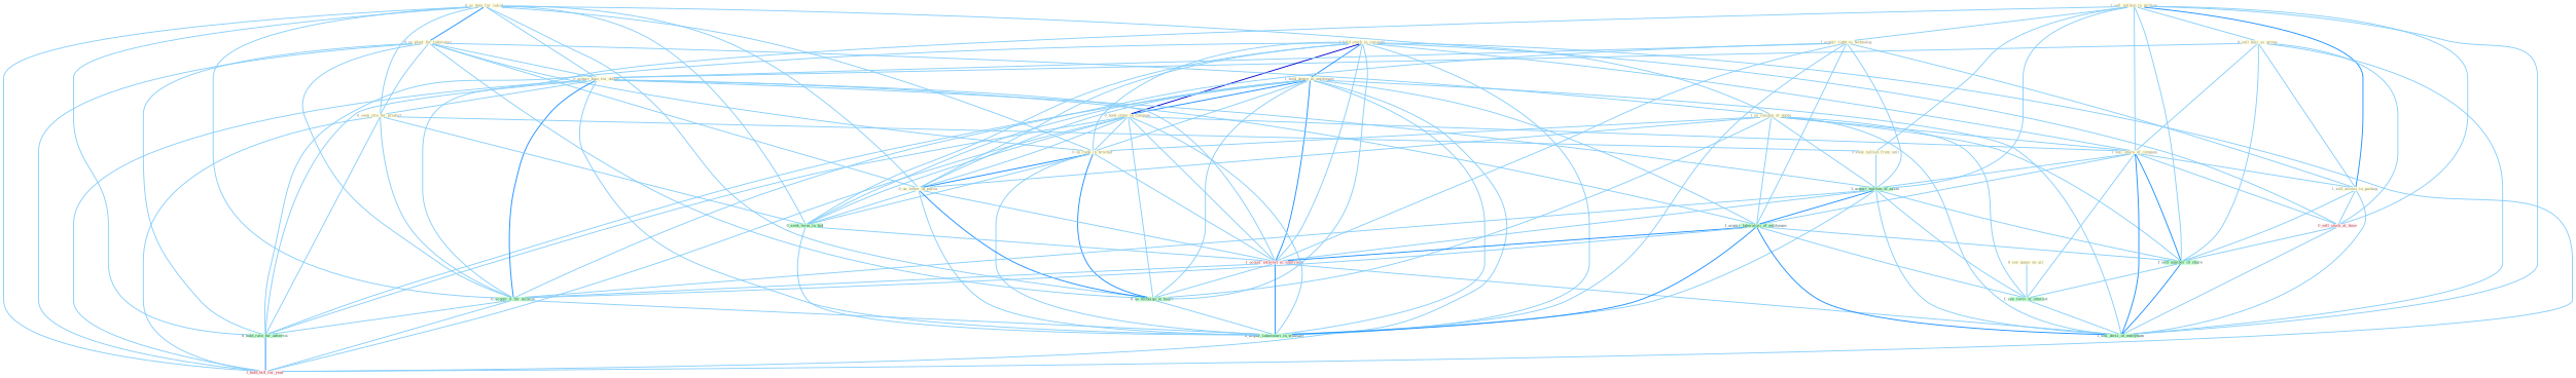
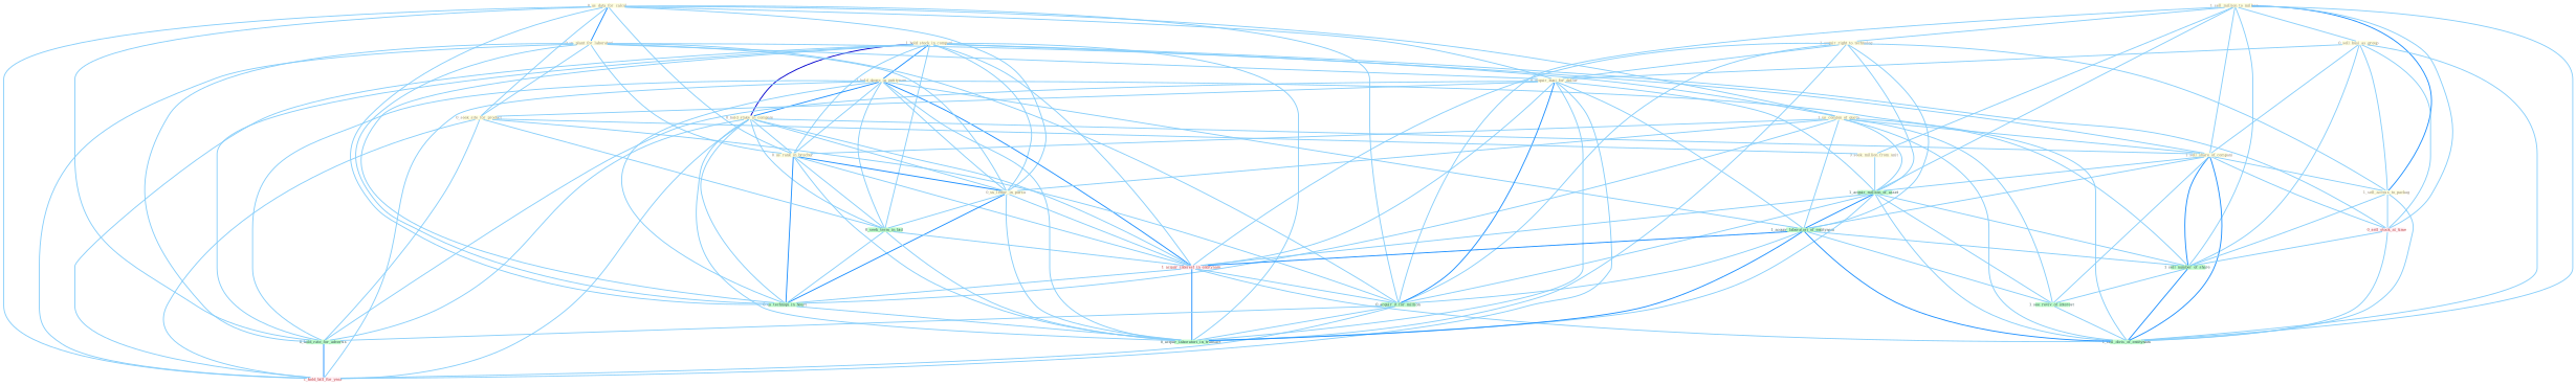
  graph {
    node [color="#ffffe0" fixedsize=true fontcolor="#8b7d6b" fontsize=4 shape=polygon style=filled]
    edge [color="#87cefa" w=1]
    "0_us_data_for_calcul " [height=.06 width=.5]
    "1_sell_million_to_million " [height=.06 width=.5]
    "0_sell_busi_as_group " [height=.06 width=.5]
    "1_hold_stock_in_compani " [height=.06 width=.5]
    "1_acquir_right_to_technolog " [height=.06 width=.5]
    "1_hold_degre_in_entitynam " [height=.06 width=.5]
    "0_us_plant_for_laboratori " [height=.06 width=.5]
    "0_hold_stake_in_compani " [height=.06 width=.5]
    "1_us_combin_of_quota " [height=.06 width=.5]
    "0_acquir_busi_for_dollar " [height=.06 width=.5]
    "0_us_rank_in_brochur " [height=.06 width=.5]
    "1_sell_share_of_compani " [height=.06 width=.5]
    "0_seek_site_for_product " [height=.06 width=.5]
    "0_us_letter_in_pursu " [height=.06 width=.5]
    "0_seek_million_from_unit " [height=.06 width=.5]
    "1_sell_access_to_packag " [height=.06 width=.5]
-   "0_see_game_on_air " [height=.06 width=.5]
    "1_acquir_interest_in_entitynam " [color="#fff0f5" fontcolor="#b22222" height=.06 width=.5]
    "0_sell_stock_at_time " [color="#fff0f5" fontcolor="#b22222" height=.06 width=.5]
    "1_hold_bill_for_year " [color="#fff0f5" fontcolor="#b22222" height=.06 width=.5]
    "0_us_techniqu_in_heart " [color="#BDFCC9" fontcolor="#2f4f4f" height=.06 width=.5]
    "0_acquir_it_for_million " [color="#BDFCC9" fontcolor="#2f4f4f" height=.06 width=.5]
    "0_hold_rate_for_advertis " [color="#BDFCC9" fontcolor="#2f4f4f" height=.06 width=.5]
    "1_acquir_million_of_asset " [color="#BDFCC9" fontcolor="#2f4f4f" height=.06 width=.5]
    "1_sell_number_of_share " [color="#BDFCC9" fontcolor="#2f4f4f" height=.06 width=.5]
    "1_sell_divis_of_entitynam " [color="#BDFCC9" fontcolor="#2f4f4f" height=.06 width=.5]
    "0_seek_term_in_bid " [color="#BDFCC9" fontcolor="#2f4f4f" height=.06 width=.5]
    "0_acquir_laboratori_in_transact " [color="#BDFCC9" fontcolor="#2f4f4f" height=.06 width=.5]
    "1_acquir_laboratori_of_entitynam " [color="#BDFCC9" fontcolor="#2f4f4f" height=.06 width=.5]
    "1_see_reviv_of_interest " [color="#BDFCC9" fontcolor="#2f4f4f" height=.06 width=.5]
    subgraph sub_1 {
      "0_us_data_for_calcul "
      "1_sell_million_to_million "
      "0_sell_busi_as_group "
      "1_hold_stock_in_compani "
      "1_acquir_right_to_technolog "
      "1_hold_degre_in_entitynam "
      "0_us_plant_for_laboratori "
      "0_hold_stake_in_compani "
      "1_us_combin_of_quota "
      "0_acquir_busi_for_dollar "
      "0_us_rank_in_brochur "
      "1_sell_share_of_compani "
      "0_seek_site_for_product "
      "0_us_letter_in_pursu "
      "0_seek_million_from_unit "
      "1_sell_access_to_packag "
-     "0_see_game_on_air "
    }
    subgraph sub_2 {
      "1_acquir_interest_in_entitynam "
      "0_sell_stock_at_time "
      "1_hold_bill_for_year "
    }
    "0_us_data_for_calcul " -- "0_us_plant_for_laboratori " [color="#1e90ff" w=2]
    "0_us_data_for_calcul " -- "1_us_combin_of_quota "
    "0_us_data_for_calcul " -- "0_acquir_busi_for_dollar "
    "0_us_data_for_calcul " -- "0_us_rank_in_brochur "
    "0_us_data_for_calcul " -- "0_seek_site_for_product "
    "0_us_data_for_calcul " -- "0_us_letter_in_pursu "
    "0_us_data_for_calcul " -- "1_hold_bill_for_year "
    "0_us_data_for_calcul " -- "0_us_techniqu_in_heart "
    "0_us_data_for_calcul " -- "0_acquir_it_for_million "
    "0_us_data_for_calcul " -- "0_hold_rate_for_advertis "
    "1_sell_million_to_million " -- "0_sell_busi_as_group "
    "1_sell_million_to_million " -- "1_acquir_right_to_technolog "
    "1_sell_million_to_million " -- "1_sell_share_of_compani "
    "1_sell_million_to_million " -- "0_seek_million_from_unit "
    "1_sell_million_to_million " -- "1_sell_access_to_packag " [color="#1e90ff" w=2]
    "1_sell_million_to_million " -- "0_sell_stock_at_time "
    "1_sell_million_to_million " -- "0_acquir_it_for_million "
    "1_sell_million_to_million " -- "1_acquir_million_of_asset "
    "1_sell_million_to_million " -- "1_sell_number_of_share "
    "1_sell_million_to_million " -- "1_sell_divis_of_entitynam "
    "0_sell_busi_as_group " -- "0_acquir_busi_for_dollar "
    "0_sell_busi_as_group " -- "1_sell_share_of_compani "
    "0_sell_busi_as_group " -- "1_sell_access_to_packag "
    "0_sell_busi_as_group " -- "0_sell_stock_at_time "
    "0_sell_busi_as_group " -- "1_sell_number_of_share "
    "0_sell_busi_as_group " -- "1_sell_divis_of_entitynam "
    "1_hold_stock_in_compani " -- "1_hold_degre_in_entitynam " [color="#1e90ff" w=2]
    "1_hold_stock_in_compani " -- "0_hold_stake_in_compani " [color="#0000cd" w=3]
    "1_hold_stock_in_compani " -- "0_us_rank_in_brochur "
    "1_hold_stock_in_compani " -- "1_sell_share_of_compani "
    "1_hold_stock_in_compani " -- "0_us_letter_in_pursu "
    "1_hold_stock_in_compani " -- "1_acquir_interest_in_entitynam "
    "1_hold_stock_in_compani " -- "0_sell_stock_at_time "
    "1_hold_stock_in_compani " -- "1_hold_bill_for_year "
    "1_hold_stock_in_compani " -- "0_us_techniqu_in_heart "
    "1_hold_stock_in_compani " -- "0_hold_rate_for_advertis "
    "1_hold_stock_in_compani " -- "0_seek_term_in_bid "
    "1_hold_stock_in_compani " -- "0_acquir_laboratori_in_transact "
    "1_acquir_right_to_technolog " -- "0_acquir_busi_for_dollar "
    "1_acquir_right_to_technolog " -- "1_sell_access_to_packag "
    "1_acquir_right_to_technolog " -- "1_acquir_interest_in_entitynam "
    "1_acquir_right_to_technolog " -- "0_acquir_it_for_million "
    "1_acquir_right_to_technolog " -- "1_acquir_million_of_asset "
    "1_acquir_right_to_technolog " -- "0_acquir_laboratori_in_transact "
    "1_acquir_right_to_technolog " -- "1_acquir_laboratori_of_entitynam "
    "1_hold_degre_in_entitynam " -- "0_hold_stake_in_compani " [color="#1e90ff" w=2]
    "1_hold_degre_in_entitynam " -- "0_us_rank_in_brochur "
    "1_hold_degre_in_entitynam " -- "0_us_letter_in_pursu "
    "1_hold_degre_in_entitynam " -- "1_acquir_interest_in_entitynam " [color="#1e90ff" w=2]
    "1_hold_degre_in_entitynam " -- "1_hold_bill_for_year "
    "1_hold_degre_in_entitynam " -- "0_us_techniqu_in_heart "
    "1_hold_degre_in_entitynam " -- "0_hold_rate_for_advertis "
    "1_hold_degre_in_entitynam " -- "1_sell_divis_of_entitynam "
    "1_hold_degre_in_entitynam " -- "0_seek_term_in_bid "
    "1_hold_degre_in_entitynam " -- "0_acquir_laboratori_in_transact "
    "1_hold_degre_in_entitynam " -- "1_acquir_laboratori_of_entitynam "
    "0_us_plant_for_laboratori " -- "1_us_combin_of_quota "
    "0_us_plant_for_laboratori " -- "0_acquir_busi_for_dollar "
    "0_us_plant_for_laboratori " -- "0_us_rank_in_brochur "
    "0_us_plant_for_laboratori " -- "0_seek_site_for_product "
    "0_us_plant_for_laboratori " -- "0_us_letter_in_pursu "
    "0_us_plant_for_laboratori " -- "1_hold_bill_for_year "
    "0_us_plant_for_laboratori " -- "0_us_techniqu_in_heart "
    "0_us_plant_for_laboratori " -- "0_acquir_it_for_million "
    "0_us_plant_for_laboratori " -- "0_hold_rate_for_advertis "
    "0_hold_stake_in_compani " -- "0_us_rank_in_brochur "
    "0_hold_stake_in_compani " -- "1_sell_share_of_compani "
    "0_hold_stake_in_compani " -- "0_us_letter_in_pursu "
    "0_hold_stake_in_compani " -- "1_acquir_interest_in_entitynam "
    "0_hold_stake_in_compani " -- "1_hold_bill_for_year "
    "0_hold_stake_in_compani " -- "0_us_techniqu_in_heart "
    "0_hold_stake_in_compani " -- "0_hold_rate_for_advertis "
    "0_hold_stake_in_compani " -- "0_seek_term_in_bid "
    "0_hold_stake_in_compani " -- "0_acquir_laboratori_in_transact "
    "1_us_combin_of_quota " -- "0_us_rank_in_brochur "
    "1_us_combin_of_quota " -- "1_sell_share_of_compani "
    "1_us_combin_of_quota " -- "0_us_letter_in_pursu "
    "1_us_combin_of_quota " -- "0_us_techniqu_in_heart "
    "1_us_combin_of_quota " -- "1_acquir_million_of_asset "
    "1_us_combin_of_quota " -- "1_sell_number_of_share "
    "1_us_combin_of_quota " -- "1_sell_divis_of_entitynam "
    "1_us_combin_of_quota " -- "1_acquir_laboratori_of_entitynam "
    "1_us_combin_of_quota " -- "1_see_reviv_of_interest "
    "0_acquir_busi_for_dollar " -- "0_seek_site_for_product "
    "0_acquir_busi_for_dollar " -- "1_acquir_interest_in_entitynam "
    "0_acquir_busi_for_dollar " -- "1_hold_bill_for_year "
    "0_acquir_busi_for_dollar " -- "0_acquir_it_for_million " [color="#1e90ff" w=2]
    "0_acquir_busi_for_dollar " -- "0_hold_rate_for_advertis "
    "0_acquir_busi_for_dollar " -- "1_acquir_million_of_asset "
    "0_acquir_busi_for_dollar " -- "0_acquir_laboratori_in_transact "
    "0_acquir_busi_for_dollar " -- "1_acquir_laboratori_of_entitynam "
    "0_us_rank_in_brochur " -- "0_us_letter_in_pursu " [color="#1e90ff" w=2]
    "0_us_rank_in_brochur " -- "1_acquir_interest_in_entitynam "
    "0_us_rank_in_brochur " -- "0_us_techniqu_in_heart " [color="#1e90ff" w=2]
    "0_us_rank_in_brochur " -- "0_seek_term_in_bid "
    "0_us_rank_in_brochur " -- "0_acquir_laboratori_in_transact "
    "1_sell_share_of_compani " -- "1_sell_access_to_packag "
    "1_sell_share_of_compani " -- "0_sell_stock_at_time "
    "1_sell_share_of_compani " -- "1_acquir_million_of_asset "
    "1_sell_share_of_compani " -- "1_sell_number_of_share " [color="#1e90ff" w=2]
    "1_sell_share_of_compani " -- "1_sell_divis_of_entitynam " [color="#1e90ff" w=2]
    "1_sell_share_of_compani " -- "1_acquir_laboratori_of_entitynam "
    "1_sell_share_of_compani " -- "1_see_reviv_of_interest "
    "0_seek_site_for_product " -- "0_seek_million_from_unit "
    "0_seek_site_for_product " -- "1_hold_bill_for_year "
    "0_seek_site_for_product " -- "0_acquir_it_for_million "
    "0_seek_site_for_product " -- "0_hold_rate_for_advertis "
    "0_seek_site_for_product " -- "0_seek_term_in_bid "
    "0_us_letter_in_pursu " -- "1_acquir_interest_in_entitynam "
    "0_us_letter_in_pursu " -- "0_us_techniqu_in_heart " [color="#1e90ff" w=2]
    "0_us_letter_in_pursu " -- "0_seek_term_in_bid "
    "0_us_letter_in_pursu " -- "0_acquir_laboratori_in_transact "
    "0_seek_million_from_unit " -- "1_acquir_million_of_asset "
    "1_sell_access_to_packag " -- "0_sell_stock_at_time "
    "1_sell_access_to_packag " -- "1_sell_number_of_share "
    "1_sell_access_to_packag " -- "1_sell_divis_of_entitynam "
-   "0_see_game_on_air " -- "1_see_reviv_of_interest "
    "1_acquir_interest_in_entitynam " -- "0_us_techniqu_in_heart "
    "1_acquir_interest_in_entitynam " -- "0_acquir_it_for_million "
    "1_acquir_interest_in_entitynam " -- "1_sell_divis_of_entitynam "
    "1_acquir_interest_in_entitynam " -- "0_acquir_laboratori_in_transact " [color="#1e90ff" w=2]
    "0_sell_stock_at_time " -- "1_sell_number_of_share "
    "0_sell_stock_at_time " -- "1_sell_divis_of_entitynam "
    "0_us_techniqu_in_heart " -- "0_acquir_laboratori_in_transact "
    "0_acquir_it_for_million " -- "1_hold_bill_for_year "
    "0_acquir_it_for_million " -- "0_hold_rate_for_advertis "
    "0_acquir_it_for_million " -- "0_acquir_laboratori_in_transact "
    "0_hold_rate_for_advertis " -- "1_hold_bill_for_year " [color="#1e90ff" w=2]
    "1_acquir_million_of_asset " -- "1_acquir_interest_in_entitynam "
    "1_acquir_million_of_asset " -- "0_acquir_it_for_million "
    "1_acquir_million_of_asset " -- "1_sell_number_of_share "
    "1_acquir_million_of_asset " -- "1_sell_divis_of_entitynam "
    "1_acquir_million_of_asset " -- "0_acquir_laboratori_in_transact "
    "1_acquir_million_of_asset " -- "1_acquir_laboratori_of_entitynam " [color="#1e90ff" w=2]
    "1_acquir_million_of_asset " -- "1_see_reviv_of_interest "
    "1_sell_number_of_share " -- "1_sell_divis_of_entitynam " [color="#1e90ff" w=2]
    "1_sell_number_of_share " -- "1_see_reviv_of_interest "
    "0_seek_term_in_bid " -- "1_acquir_interest_in_entitynam "
-   "0_seek_term_in_bid " -- "0_us_data_for_calcul "
+   "0_seek_term_in_bid " -- "0_us_techniqu_in_heart "
    "0_seek_term_in_bid " -- "0_acquir_laboratori_in_transact "
    "1_acquir_laboratori_of_entitynam " -- "1_acquir_interest_in_entitynam " [color="#1e90ff" w=2]
    "1_acquir_laboratori_of_entitynam " -- "0_acquir_it_for_million "
    "1_acquir_laboratori_of_entitynam " -- "1_sell_number_of_share "
    "1_acquir_laboratori_of_entitynam " -- "1_sell_divis_of_entitynam " [color="#1e90ff" w=2]
    "1_acquir_laboratori_of_entitynam " -- "0_acquir_laboratori_in_transact " [color="#1e90ff" w=2]
    "1_acquir_laboratori_of_entitynam " -- "1_see_reviv_of_interest "
    "1_see_reviv_of_interest " -- "1_sell_divis_of_entitynam "
  }
